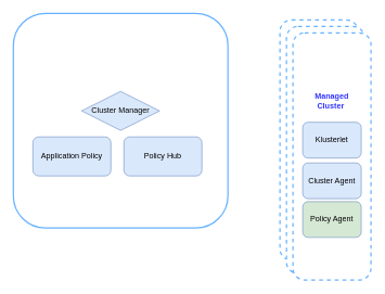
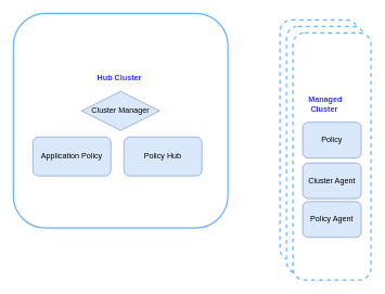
  <mxCell id="0" />
  <mxCell id="1" parent="0" />
  <mxCell id="2" value="" style="whiteSpace=wrap;html=1;aspect=fixed;strokeWidth=2;strokeColor=#66B2FF;rounded=1;glass=0;shadow=0;sketch=0;" vertex="1" parent="1"><mxGeometry x="20" y="20" width="330" height="330" as="geometry" /></mxCell>
  <mxCell id="3" value="" style="shape=image;verticalLabelPosition=bottom;labelBackgroundColor=#ffffff;verticalAlign=top;aspect=fixed;imageAspect=0;image=https://open-cluster-management.io/ocm-logo.jpeg;" vertex="1" parent="1"><mxGeometry x="150" y="30" width="70" height="70" as="geometry" /></mxCell>
+ <mxCell id="4" value="&lt;font color=&quot;#3333ff&quot;&gt;&lt;b&gt;Hub Cluster&lt;/b&gt;&amp;nbsp;&lt;/font&gt;" style="text;html=1;strokeColor=none;fillColor=none;align=center;verticalAlign=middle;whiteSpace=wrap;rounded=0;" vertex="1" parent="1"><mxGeometry x="145" y="110" width="80" height="20" as="geometry" /></mxCell>
  <mxCell id="5" value="Cluster Manager" style="rhombus;whiteSpace=wrap;html=1;strokeColor=#6c8ebf;fillColor=#dae8fc;" vertex="1" parent="1"><mxGeometry x="125" y="140" width="120" height="60" as="geometry" /></mxCell>
  <mxCell id="6" value="Application Policy" style="rounded=1;whiteSpace=wrap;html=1;strokeColor=#6c8ebf;fillColor=#dae8fc;" vertex="1" parent="1"><mxGeometry x="50" y="210" width="120" height="60" as="geometry" /></mxCell>
  <mxCell id="7" value="Policy Hub" style="rounded=1;whiteSpace=wrap;html=1;strokeColor=#6c8ebf;fillColor=#dae8fc;" vertex="1" parent="1"><mxGeometry x="190" y="210" width="120" height="60" as="geometry" /></mxCell>
  <mxCell id="8" value="" style="shape=image;verticalLabelPosition=bottom;labelBackgroundColor=#ffffff;verticalAlign=top;aspect=fixed;imageAspect=0;image=https://www.eweek.com/wp-content/uploads/2020/10/Kubernetes.logo_.png;" vertex="1" parent="1"><mxGeometry x="137.18" y="280" width="95.63" height="64" as="geometry" /></mxCell>
  <mxCell id="9" value="" style="rounded=1;whiteSpace=wrap;html=1;shadow=0;glass=0;sketch=0;strokeColor=#66B2FF;strokeWidth=2;gradientColor=none;dashed=1;" vertex="1" parent="1"><mxGeometry x="430" y="30" width="120" height="370" as="geometry" /></mxCell>
  <mxCell id="10" value="" style="rounded=1;whiteSpace=wrap;html=1;shadow=0;glass=0;sketch=0;strokeColor=#66B2FF;strokeWidth=2;gradientColor=none;dashed=1;" vertex="1" parent="1"><mxGeometry x="440" y="40" width="120" height="380" as="geometry" /></mxCell>
  <mxCell id="11" value="" style="rounded=1;whiteSpace=wrap;html=1;shadow=0;glass=0;sketch=0;strokeColor=#66B2FF;strokeWidth=2;gradientColor=none;dashed=1;" vertex="1" parent="1"><mxGeometry x="450" y="50" width="120" height="380" as="geometry" /></mxCell>
  <mxCell id="12" value="" style="shape=image;verticalLabelPosition=bottom;labelBackgroundColor=#ffffff;verticalAlign=top;aspect=fixed;imageAspect=0;image=https://open-cluster-management.io/ocm-logo.jpeg;" vertex="1" parent="1"><mxGeometry x="475" y="60" width="70" height="70" as="geometry" /></mxCell>
- <mxCell id="13" value="&lt;font color=&quot;#3333ff&quot;&gt;&lt;b&gt;Managed Cluster&lt;/b&gt;&amp;nbsp;&lt;/font&gt;" style="text;html=1;strokeColor=none;fillColor=none;align=center;verticalAlign=middle;whiteSpace=wrap;rounded=0;" vertex="1" parent="1"><mxGeometry x="470" y="140" width="80" height="30" as="geometry" /></mxCell>
- <mxCell id="14" value="Klusterlet" style="rounded=1;whiteSpace=wrap;html=1;strokeColor=#6c8ebf;fillColor=#dae8fc;" vertex="1" parent="1"><mxGeometry x="465" y="187.5" width="90" height="55" as="geometry" /></mxCell>
+ <mxCell id="13" value="&lt;font color=&quot;#3333ff&quot;&gt;&lt;b&gt;Managed Cluster&lt;/b&gt;&amp;nbsp;&lt;/font&gt;" style="text;html=1;strokeColor=none;fillColor=none;align=center;verticalAlign=middle;whiteSpace=wrap;rounded=0;" vertex="1" parent="1"><mxGeometry x="460" y="145" width="80" height="30" as="geometry" /></mxCell>
+ <mxCell id="14" value="Policy" style="rounded=1;whiteSpace=wrap;html=1;strokeColor=#6c8ebf;fillColor=#dae8fc;" vertex="1" parent="1"><mxGeometry x="465" y="187.5" width="90" height="55" as="geometry" /></mxCell>
  <mxCell id="15" value="Cluster Agent" style="rounded=1;whiteSpace=wrap;html=1;strokeColor=#6c8ebf;fillColor=#dae8fc;" vertex="1" parent="1"><mxGeometry x="465" y="250" width="90" height="55" as="geometry" /></mxCell>
- <mxCell id="16" value="Policy Agent" style="rounded=1;whiteSpace=wrap;html=1;strokeColor=#6c8ebf;fillColor=#d5e8d4;" vertex="1" parent="1"><mxGeometry x="465" y="309.5" width="90" height="55" as="geometry" /></mxCell>
+ <mxCell id="16" value="Policy Agent" style="rounded=1;whiteSpace=wrap;html=1;strokeColor=#6c8ebf;fillColor=#dae8fc;" vertex="1" parent="1"><mxGeometry x="465" y="309.5" width="90" height="55" as="geometry" /></mxCell>
  <mxCell id="17" value="" style="shape=image;verticalLabelPosition=bottom;labelBackgroundColor=#ffffff;verticalAlign=top;aspect=fixed;imageAspect=0;image=https://www.eweek.com/wp-content/uploads/2020/10/Kubernetes.logo_.png;" vertex="1" parent="1"><mxGeometry x="462.18" y="365" width="95.63" height="64" as="geometry" /></mxCell>
